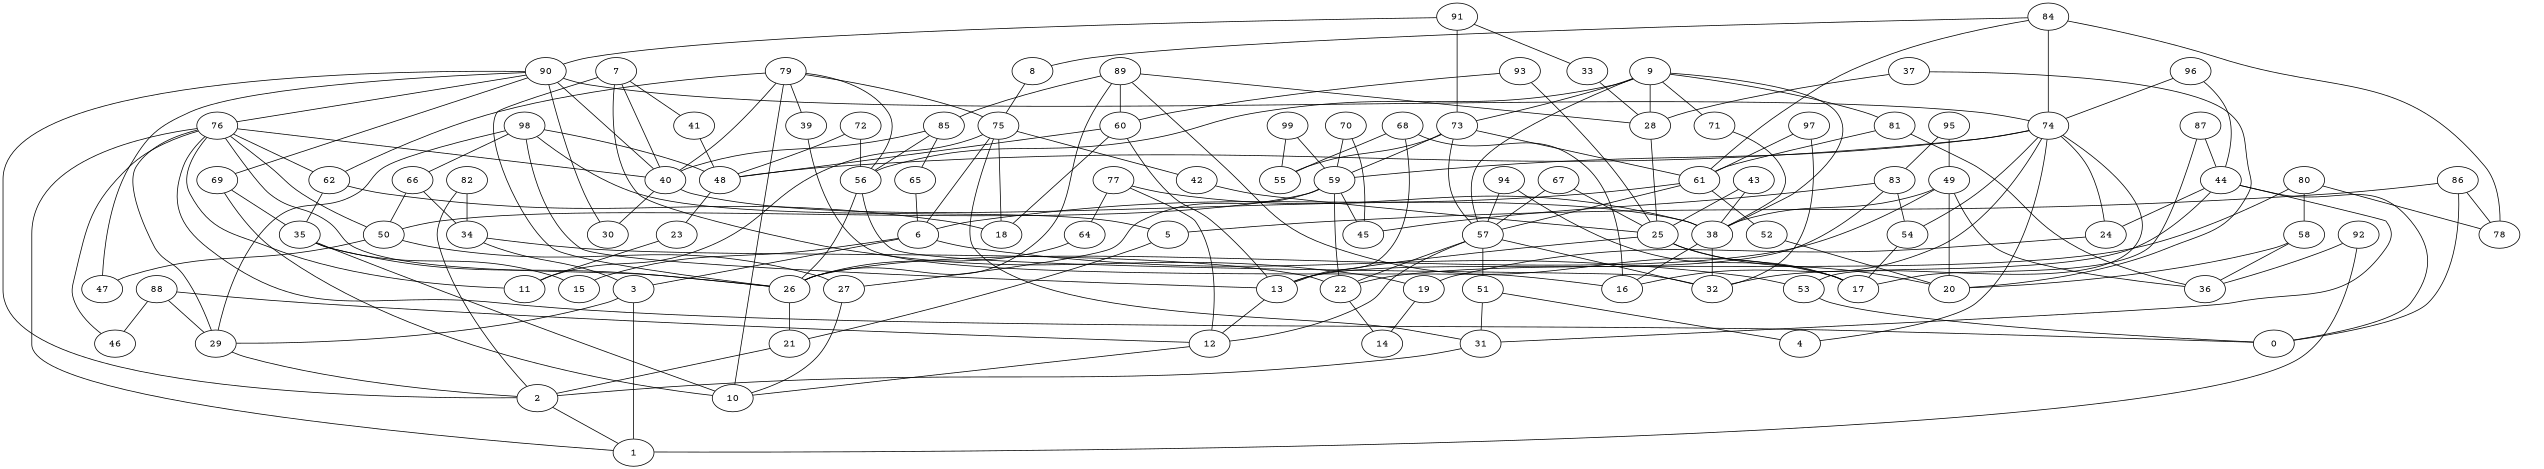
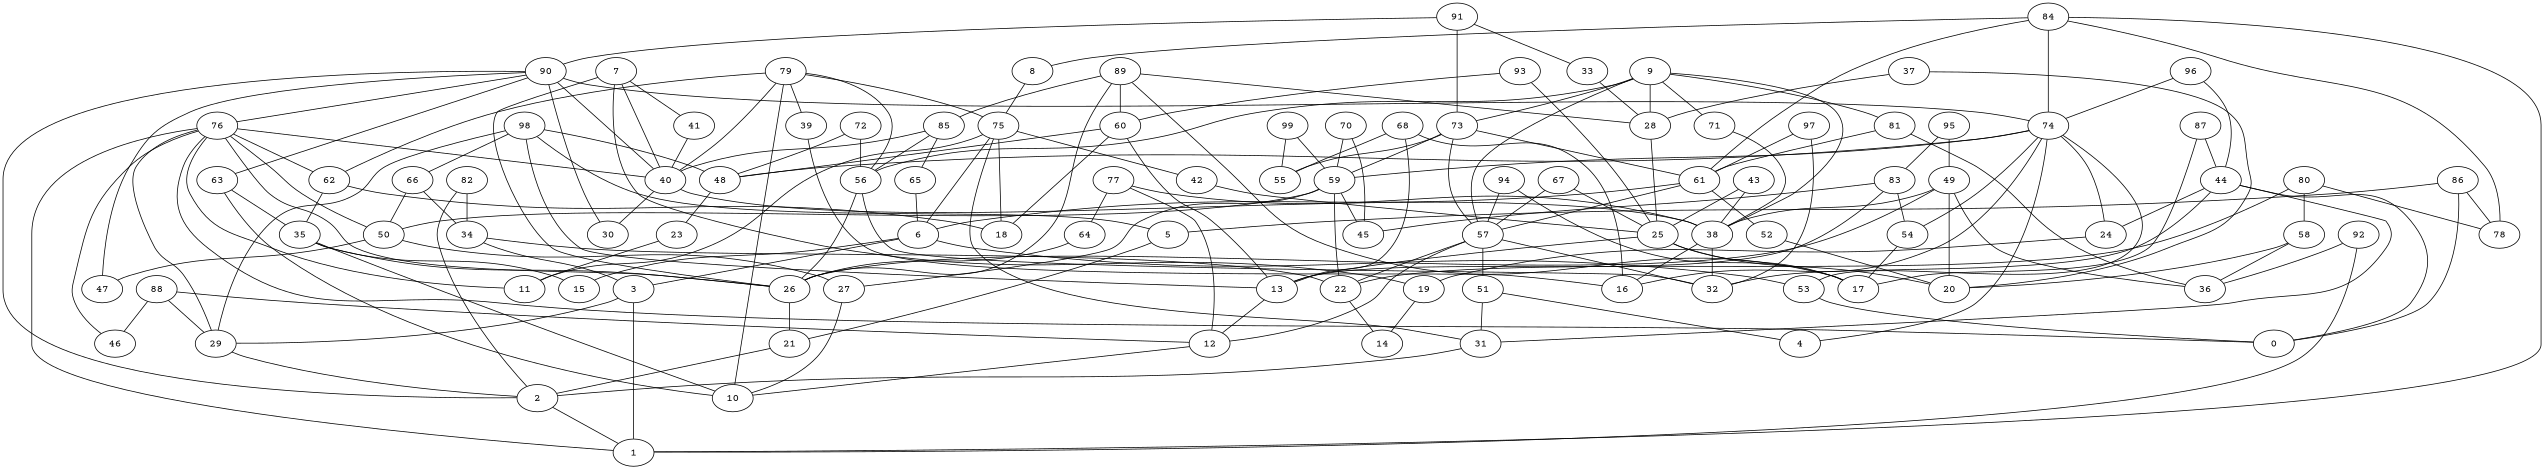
  digraph {
    fontname="Courier Prime"
    node [fontname="Courier Prime"]
    edge [color=black dir=none fontname="Courier Prime"]
    40
    30
    38
    32
    16
    5
    21
    2
    52
    20
    66
    34
    50
    3
    22
    47
    27
    70
    45
    59
    48
    23
    11
    42
    25
    13
    17
    28
    90
    76
    74
-   69
+   69 [label=63]
    26
    1
    0
    29
    62
    46
    54
    4
    24
    53
    10
    35
    14
    64
    83
    12
    75
    6
    18
    31
    15
    81
    61
    36
    57
    19
    95
    49
    96
    44
    43
    51
    67
    71
    92
    99
    55
    79
    39
    56
    68
    72
    87
    80
    78
    58
    73
    85
    65
    33
    77
    97
    91
    94
    8
    41
    7
    84
    86
    37
    82
    89
    60
    98
    93
    9
    88
    subgraph sub_1 {
      40
      30
      38
      32
      16
      5
      21
      2
      52
      20
      66
      34
      50
      3
      22
      47
      27
      70
      45
      59
      48
      23
      11
      42
      25
      13
      17
      28
      90
      76
      74
      69
      26
      1
      0
      29
      62
      46
      54
      4
      24
      53
      10
      35
      14
      64
      83
      12
      75
      6
      18
      31
      15
      81
      61
      36
      57
      19
      95
      49
      96
      44
      43
      51
      67
      71
      92
      99
      55
      79
      39
      56
      68
      72
      87
      80
      78
      58
      73
      85
      65
      33
      77
      97
      91
      94
      8
      41
      7
      84
      86
      37
      82
      89
      60
      98
      93
      9
      88
    }
    40 -> 30
    40 -> 38
    38 -> 32
    38 -> 16
    5 -> 21
    21 -> 2
    2 -> 1
    52 -> 20
    66 -> 34
    66 -> 50
    34 -> 3
    34 -> 22
    50 -> 47
    50 -> 27
    3 -> 1
    3 -> 29
    22 -> 14
    27 -> 10
    70 -> 45
    70 -> 59
    59 -> 50
    59 -> 22
    59 -> 27
    59 -> 45
    48 -> 23
    23 -> 11
    42 -> 25
    25 -> 20
    25 -> 13
    25 -> 17
    13 -> 12
    28 -> 25
    90 -> 40
    90 -> 30
    90 -> 2
    90 -> 47
    90 -> 76
    90 -> 74
    90 -> 69
    76 -> 40
    76 -> 50
    76 -> 11
    76 -> 26
    76 -> 1
    76 -> 0
    76 -> 29
    76 -> 62
    76 -> 46
    74 -> 16
    74 -> 59
    74 -> 48
    74 -> 54
    74 -> 4
    74 -> 24
    74 -> 53
    69 -> 10
    69 -> 35
    26 -> 21
    29 -> 2
    62 -> 35
    62 -> 18
    54 -> 17
    24 -> 19
    53 -> 0
    35 -> 26
    35 -> 10
    35 -> 15
    64 -> 26
    83 -> 45
    83 -> 13
    83 -> 54
    12 -> 10
    75 -> 11
    75 -> 42
    75 -> 6
    75 -> 18
    75 -> 31
    6 -> 3
    6 -> 53
    6 -> 15
    31 -> 2
    81 -> 61
    81 -> 36
    61 -> 52
    61 -> 6
    61 -> 57
    57 -> 32
    57 -> 22
    57 -> 12
    57 -> 51
    19 -> 14
    95 -> 83
    95 -> 49
    49 -> 38
    49 -> 20
    49 -> 26
    49 -> 36
    96 -> 74
    96 -> 44
    44 -> 32
    44 -> 0
    44 -> 24
    44 -> 31
    43 -> 38
    43 -> 25
    51 -> 4
    51 -> 31
    67 -> 25
    67 -> 57
    71 -> 38
    92 -> 1
    92 -> 36
    99 -> 59
    99 -> 55
    79 -> 40
    79 -> 62
    79 -> 10
    79 -> 75
    79 -> 39
    79 -> 56
    39 -> 16
    56 -> 32
    56 -> 26
    68 -> 16
    68 -> 13
    68 -> 55
    72 -> 48
    72 -> 56
    87 -> 17
    87 -> 44
    80 -> 22
    80 -> 78
    80 -> 58
    58 -> 20
    58 -> 36
    73 -> 59
    73 -> 61
    73 -> 57
    73 -> 55
    85 -> 40
    85 -> 56
    85 -> 65
    65 -> 6
    33 -> 28
    77 -> 38
    77 -> 64
    77 -> 12
    97 -> 32
    97 -> 61
    91 -> 90
    91 -> 73
    91 -> 33
    94 -> 17
    94 -> 57
    8 -> 75
-   41 -> 48
+   41 -> 40
    7 -> 40
    7 -> 26
    7 -> 19
    7 -> 41
    84 -> 74
+   84 -> 1
    84 -> 61
    84 -> 78
    84 -> 8
    86 -> 5
    86 -> 0
    86 -> 78
    37 -> 20
    37 -> 28
    82 -> 2
    82 -> 34
    89 -> 17
    89 -> 28
    89 -> 26
    89 -> 85
    89 -> 60
    60 -> 48
    60 -> 13
    60 -> 18
    98 -> 5
    98 -> 66
    98 -> 48
    98 -> 13
    98 -> 29
    93 -> 25
    93 -> 60
    9 -> 38
    9 -> 28
    9 -> 81
    9 -> 57
    9 -> 71
    9 -> 56
    9 -> 73
    88 -> 29
    88 -> 46
    88 -> 12
  }
